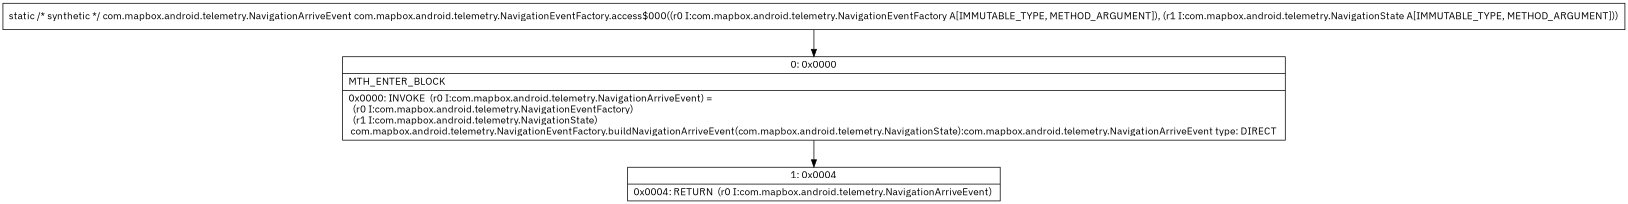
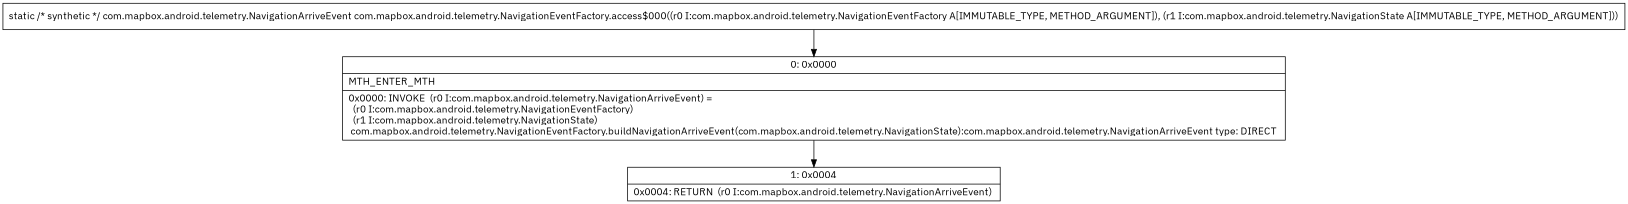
  digraph {
    fontname="IBM Plex Sans"
    node [shape=record fontname="IBM Plex Sans"]
    edge [fontname="IBM Plex Sans"]
-   n1 [label="{0\:\ 0x0000|MTH_ENTER_BLOCK\l|0x0000: INVOKE  (r0 I:com.mapbox.android.telemetry.NavigationArriveEvent) = \l  (r0 I:com.mapbox.android.telemetry.NavigationEventFactory)\l  (r1 I:com.mapbox.android.telemetry.NavigationState)\l com.mapbox.android.telemetry.NavigationEventFactory.buildNavigationArriveEvent(com.mapbox.android.telemetry.NavigationState):com.mapbox.android.telemetry.NavigationArriveEvent type: DIRECT \l}"]
+   n1 [label="{0\:\ 0x0000|MTH_ENTER_MTH\l|0x0000: INVOKE  (r0 I:com.mapbox.android.telemetry.NavigationArriveEvent) = \l  (r0 I:com.mapbox.android.telemetry.NavigationEventFactory)\l  (r1 I:com.mapbox.android.telemetry.NavigationState)\l com.mapbox.android.telemetry.NavigationEventFactory.buildNavigationArriveEvent(com.mapbox.android.telemetry.NavigationState):com.mapbox.android.telemetry.NavigationArriveEvent type: DIRECT \l}"]
    n2 [label="{1\:\ 0x0004|0x0004: RETURN  (r0 I:com.mapbox.android.telemetry.NavigationArriveEvent) \l}"]
    n3 [label="{static \/* synthetic *\/ com.mapbox.android.telemetry.NavigationArriveEvent com.mapbox.android.telemetry.NavigationEventFactory.access$000((r0 I:com.mapbox.android.telemetry.NavigationEventFactory A[IMMUTABLE_TYPE, METHOD_ARGUMENT]), (r1 I:com.mapbox.android.telemetry.NavigationState A[IMMUTABLE_TYPE, METHOD_ARGUMENT])) }"]
    n1 -> n2
    n3 -> n1
  }
